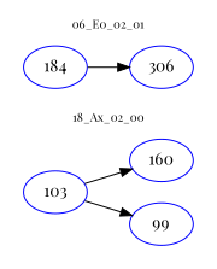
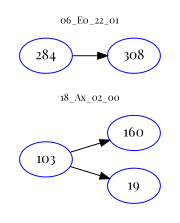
  digraph {
    fontname="Playfair Display"
    rankdir=LR
    node [color=blue fontname="Playfair Display"]
    edge [color=black fontname="Playfair Display"]
    n1 [label=103]
-   n2 [label=99]
+   n2 [label=19]
    n3 [label=160]
-   n4 [label=184]
-   n5 [label=306]
+   n4 [label=284]
+   n5 [label=308]
    subgraph cluster_1 {
      color=white
      fontsize=10
      label="18_Ax_02_00"
      n1
      n2
      n3
    }
    subgraph cluster_2 {
      color=white
      fontsize=10
-     label="06_E0_02_01"
+     label="06_E0_22_01"
      n4
      n5
    }
    n1 -> n2
    n1 -> n3
    n4 -> n5
  }
